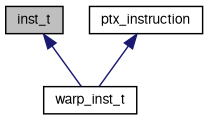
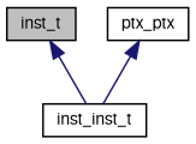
  digraph {
    node [color=black fontname=FreeSans fontsize=10 shape=record]
    edge [color=midnightblue dir=back fontname=FreeSans fontsize=10 labelfontname=FreeSans labelfontsize=10 style=solid]
    n1 [fillcolor=grey75 fontcolor=black height=0.2 label=inst_t style=filled width=0.4]
-   n2 [height=0.2 label=warp_inst_t width=0.4]
-   n3 [height=0.2 label=ptx_instruction width=0.4]
+   n2 [height=0.2 label=inst_inst_t width=0.4]
+   n3 [height=0.2 label=ptx_ptx width=0.4]
    n1 -> n2
    n3 -> n2
  }
